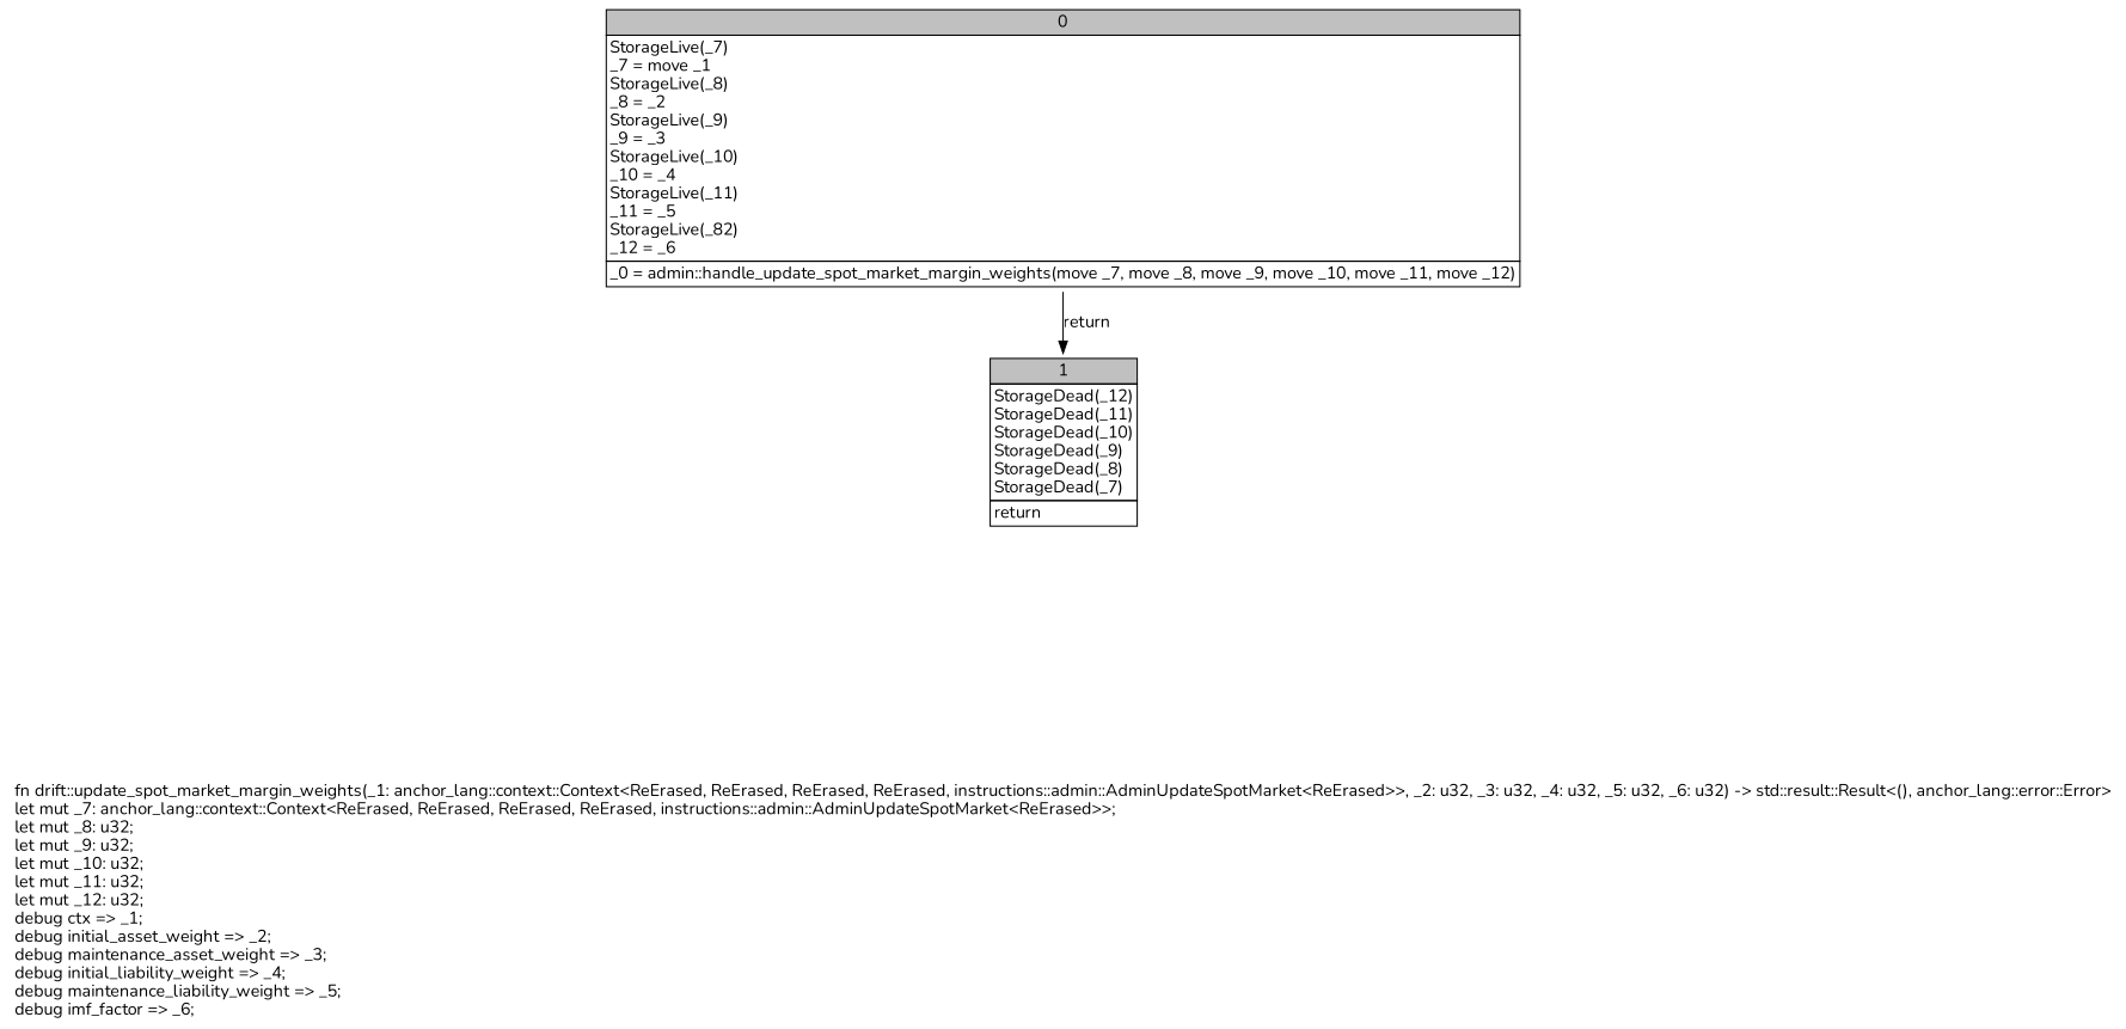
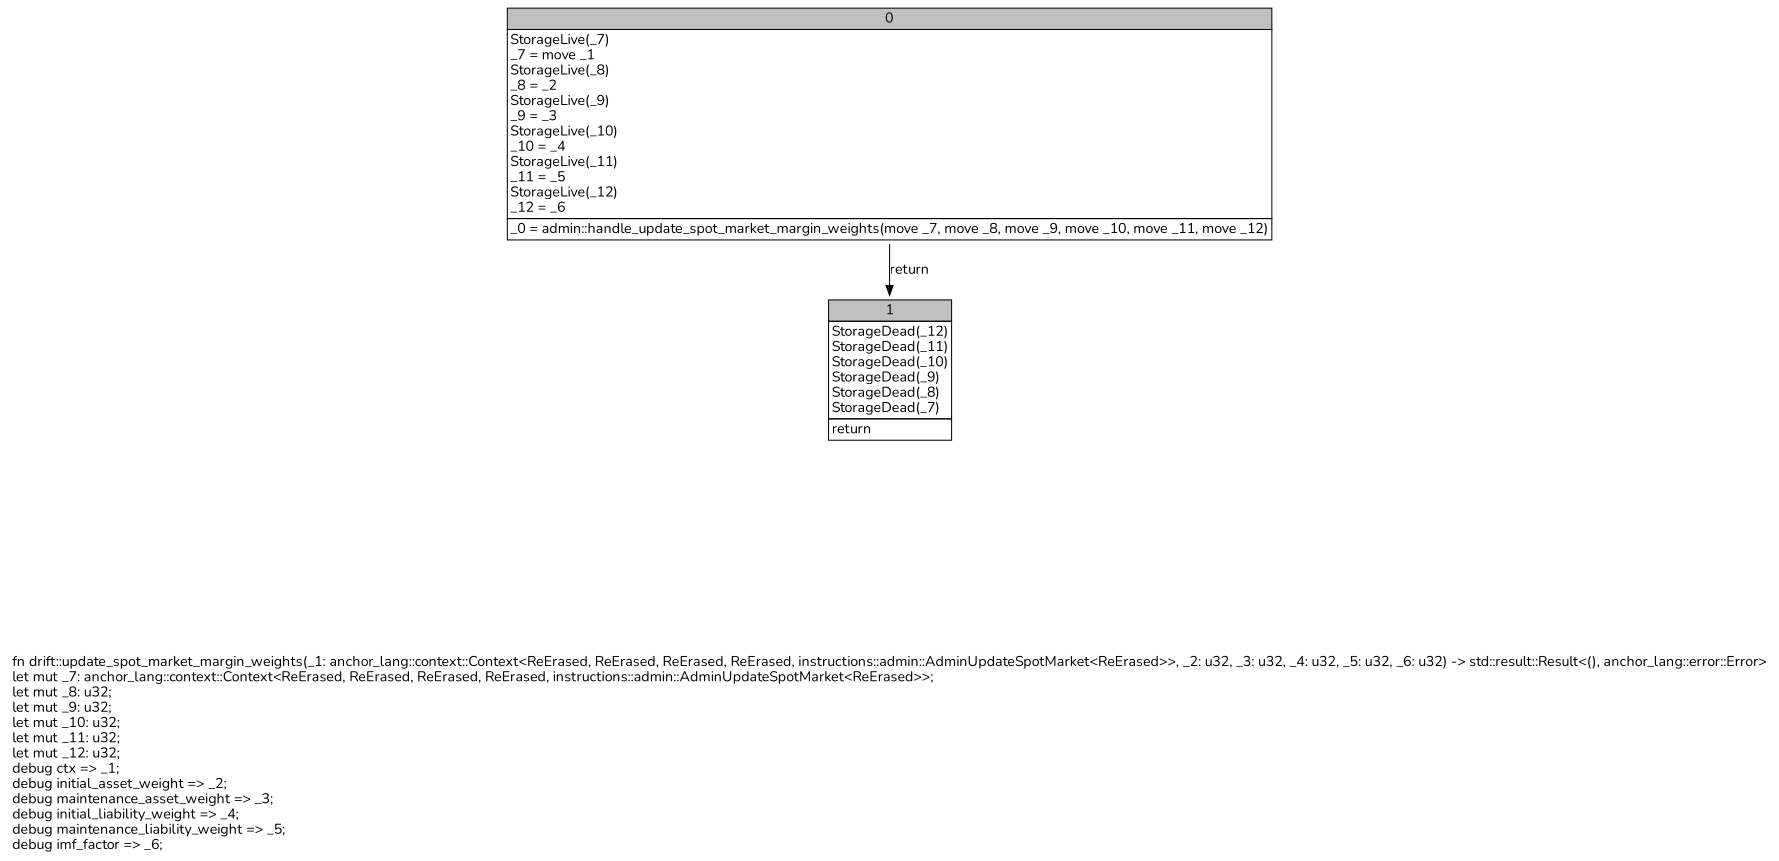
  digraph {
    fontname=Nunito
    label=<fn drift::update_spot_market_margin_weights(_1: anchor_lang::context::Context&lt;ReErased, ReErased, ReErased, ReErased, instructions::admin::AdminUpdateSpotMarket&lt;ReErased&gt;&gt;, _2: u32, _3: u32, _4: u32, _5: u32, _6: u32) -&gt; std::result::Result&lt;(), anchor_lang::error::Error&gt;<br align="left"/>let mut _7: anchor_lang::context::Context&lt;ReErased, ReErased, ReErased, ReErased, instructions::admin::AdminUpdateSpotMarket&lt;ReErased&gt;&gt;;<br align="left"/>let mut _8: u32;<br align="left"/>let mut _9: u32;<br align="left"/>let mut _10: u32;<br align="left"/>let mut _11: u32;<br align="left"/>let mut _12: u32;<br align="left"/>debug ctx =&gt; _1;<br align="left"/>debug initial_asset_weight =&gt; _2;<br align="left"/>debug maintenance_asset_weight =&gt; _3;<br align="left"/>debug initial_liability_weight =&gt; _4;<br align="left"/>debug maintenance_liability_weight =&gt; _5;<br align="left"/>debug imf_factor =&gt; _6;<br align="left"/>>
    node [fontname=Nunito shape=none]
-   n1 [label=<<table border="0" cellborder="1" cellspacing="0"><tr><td bgcolor="gray" align="center" colspan="1">0</td></tr><tr><td align="left" balign="left">StorageLive(_7)<br/>_7 = move _1<br/>StorageLive(_8)<br/>_8 = _2<br/>StorageLive(_9)<br/>_9 = _3<br/>StorageLive(_10)<br/>_10 = _4<br/>StorageLive(_11)<br/>_11 = _5<br/>StorageLive(_82)<br/>_12 = _6<br/></td></tr><tr><td align="left">_0 = admin::handle_update_spot_market_margin_weights(move _7, move _8, move _9, move _10, move _11, move _12)</td></tr></table>>]
+   n1 [label=<<table border="0" cellborder="1" cellspacing="0"><tr><td bgcolor="gray" align="center" colspan="1">0</td></tr><tr><td align="left" balign="left">StorageLive(_7)<br/>_7 = move _1<br/>StorageLive(_8)<br/>_8 = _2<br/>StorageLive(_9)<br/>_9 = _3<br/>StorageLive(_10)<br/>_10 = _4<br/>StorageLive(_11)<br/>_11 = _5<br/>StorageLive(_12)<br/>_12 = _6<br/></td></tr><tr><td align="left">_0 = admin::handle_update_spot_market_margin_weights(move _7, move _8, move _9, move _10, move _11, move _12)</td></tr></table>>]
    n2 [label=<<table border="0" cellborder="1" cellspacing="0"><tr><td bgcolor="gray" align="center" colspan="1">1</td></tr><tr><td align="left" balign="left">StorageDead(_12)<br/>StorageDead(_11)<br/>StorageDead(_10)<br/>StorageDead(_9)<br/>StorageDead(_8)<br/>StorageDead(_7)<br/></td></tr><tr><td align="left">return</td></tr></table>>]
    n1 -> n2 [fontname=Nunito label=return]
  }
